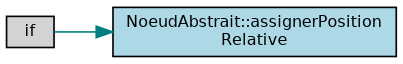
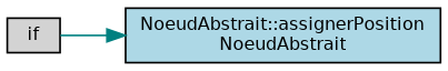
  digraph {
    rankdir=LR
    node [color=black fontname=Helvetica fontsize=10 shape=record style=filled]
    n1 [fillcolor=lightgrey fontcolor=black height=0.2 label=if width=0.4]
-   n2 [fillcolor=lightblue height=0.2 label="NoeudAbstrait::assignerPosition\lRelative" width=0.4]
+   n2 [fillcolor=lightblue height=0.2 label="NoeudAbstrait::assignerPosition\lNoeudAbstrait" width=0.4]
    n1 -> n2 [color=teal fontname=Helvetica fontsize=10 labelfontname=Helvetica labelfontsize=10 style=solid]
  }
